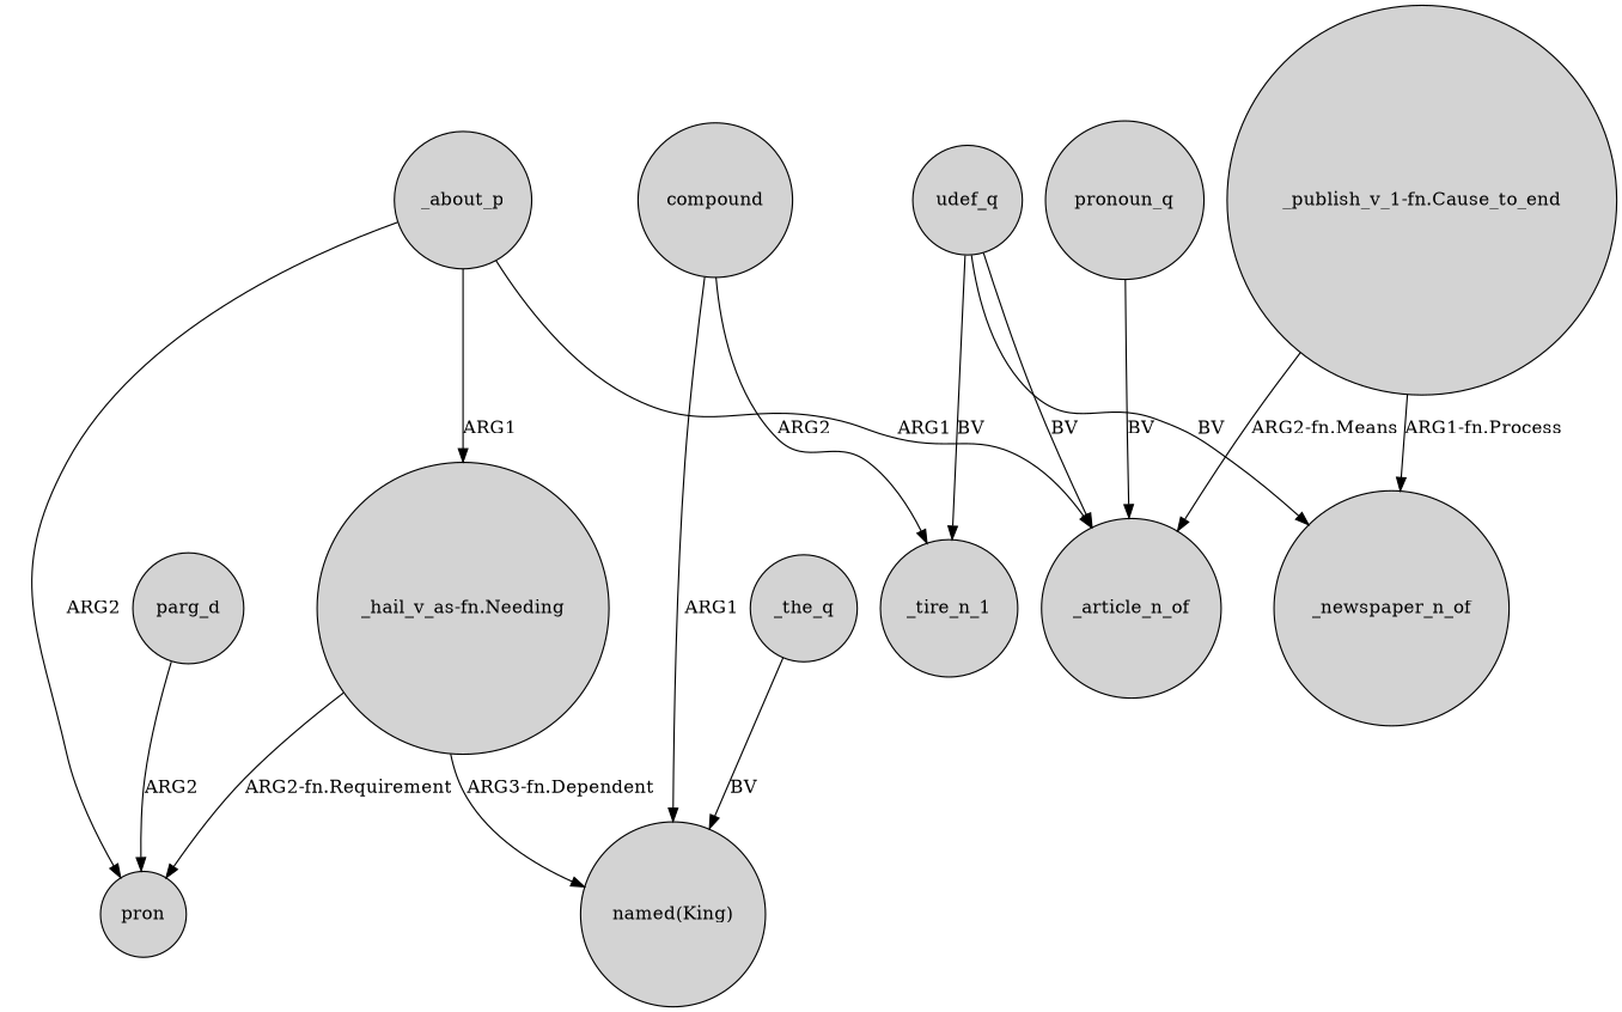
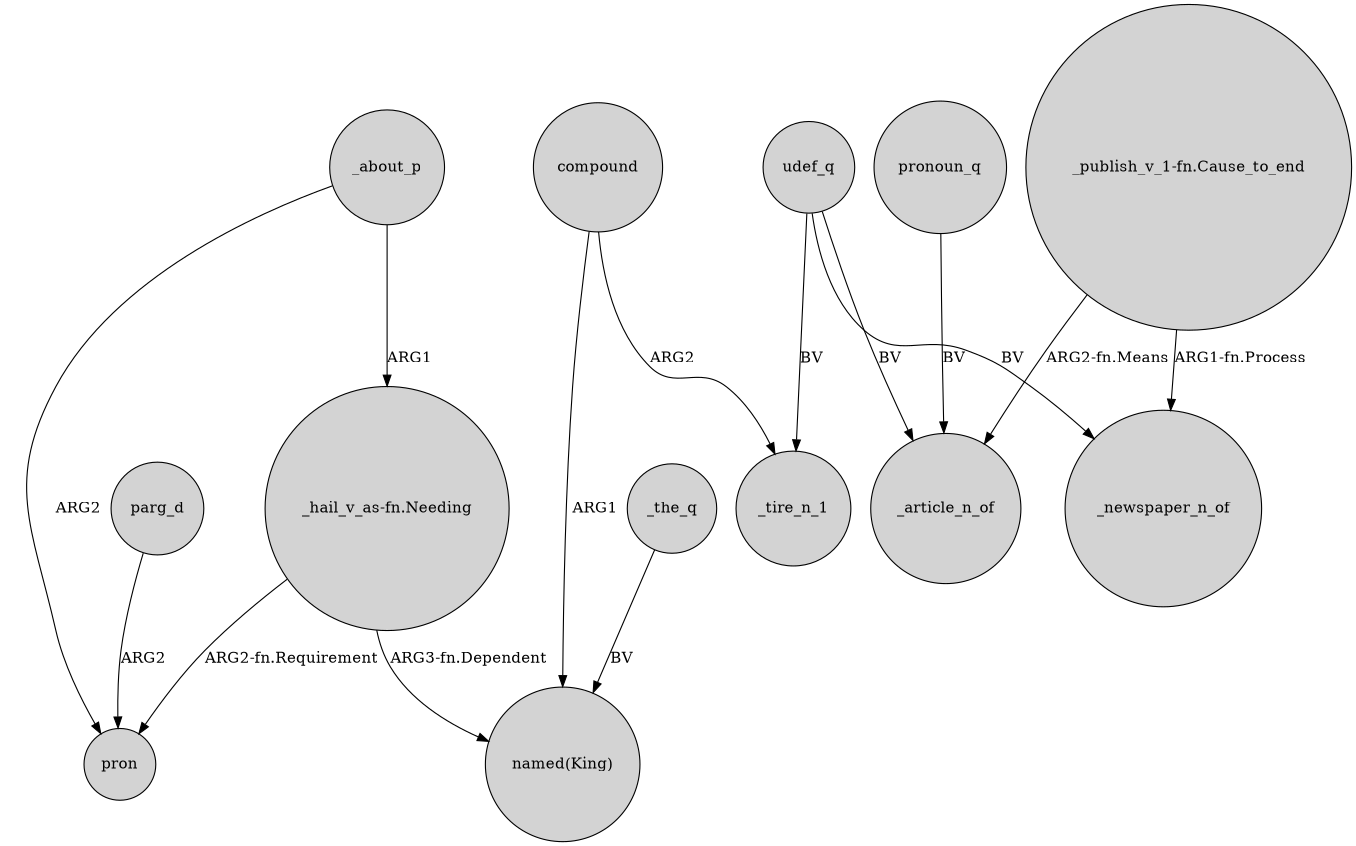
  digraph {
    node [shape=circle style=filled]
    parg_d
    pron
    "_hail_v_as-fn.Needing"
    "named(King)"
    compound
    _tire_n_1
    "_publish_v_1-fn.Cause_to_end"
    _newspaper_n_of
    _article_n_of
    _the_q
    udef_q
    _about_p
    pronoun_q
    parg_d -> pron [label=ARG2]
    "_hail_v_as-fn.Needing" -> pron [label="ARG2-fn.Requirement"]
    "_hail_v_as-fn.Needing" -> "named(King)" [label="ARG3-fn.Dependent"]
    compound -> "named(King)" [label=ARG1]
    compound -> _tire_n_1 [label=ARG2]
    "_publish_v_1-fn.Cause_to_end" -> _newspaper_n_of [label="ARG1-fn.Process"]
    "_publish_v_1-fn.Cause_to_end" -> _article_n_of [label="ARG2-fn.Means"]
    _the_q -> "named(King)" [label=BV]
    udef_q -> _tire_n_1 [label=BV]
    udef_q -> _newspaper_n_of [label=BV]
    udef_q -> _article_n_of [label=BV]
    _about_p -> pron [label=ARG2]
    _about_p -> "_hail_v_as-fn.Needing" [label=ARG1]
-   _about_p -> _article_n_of [label=ARG1]
    pronoun_q -> _article_n_of [label=BV]
  }
